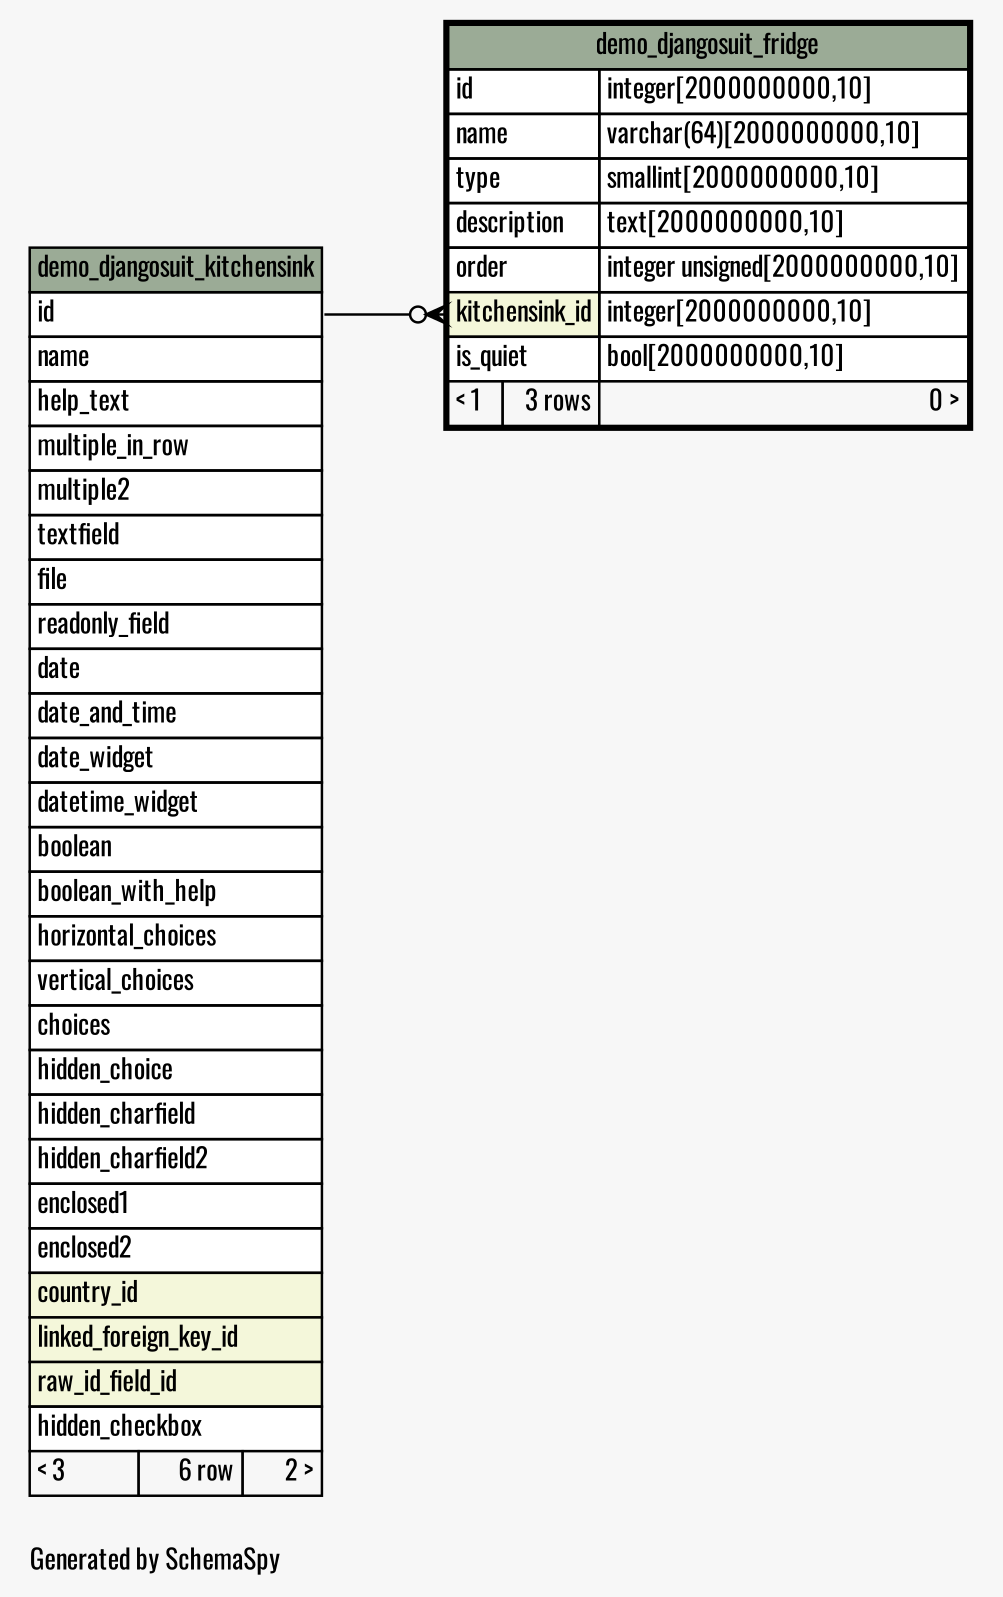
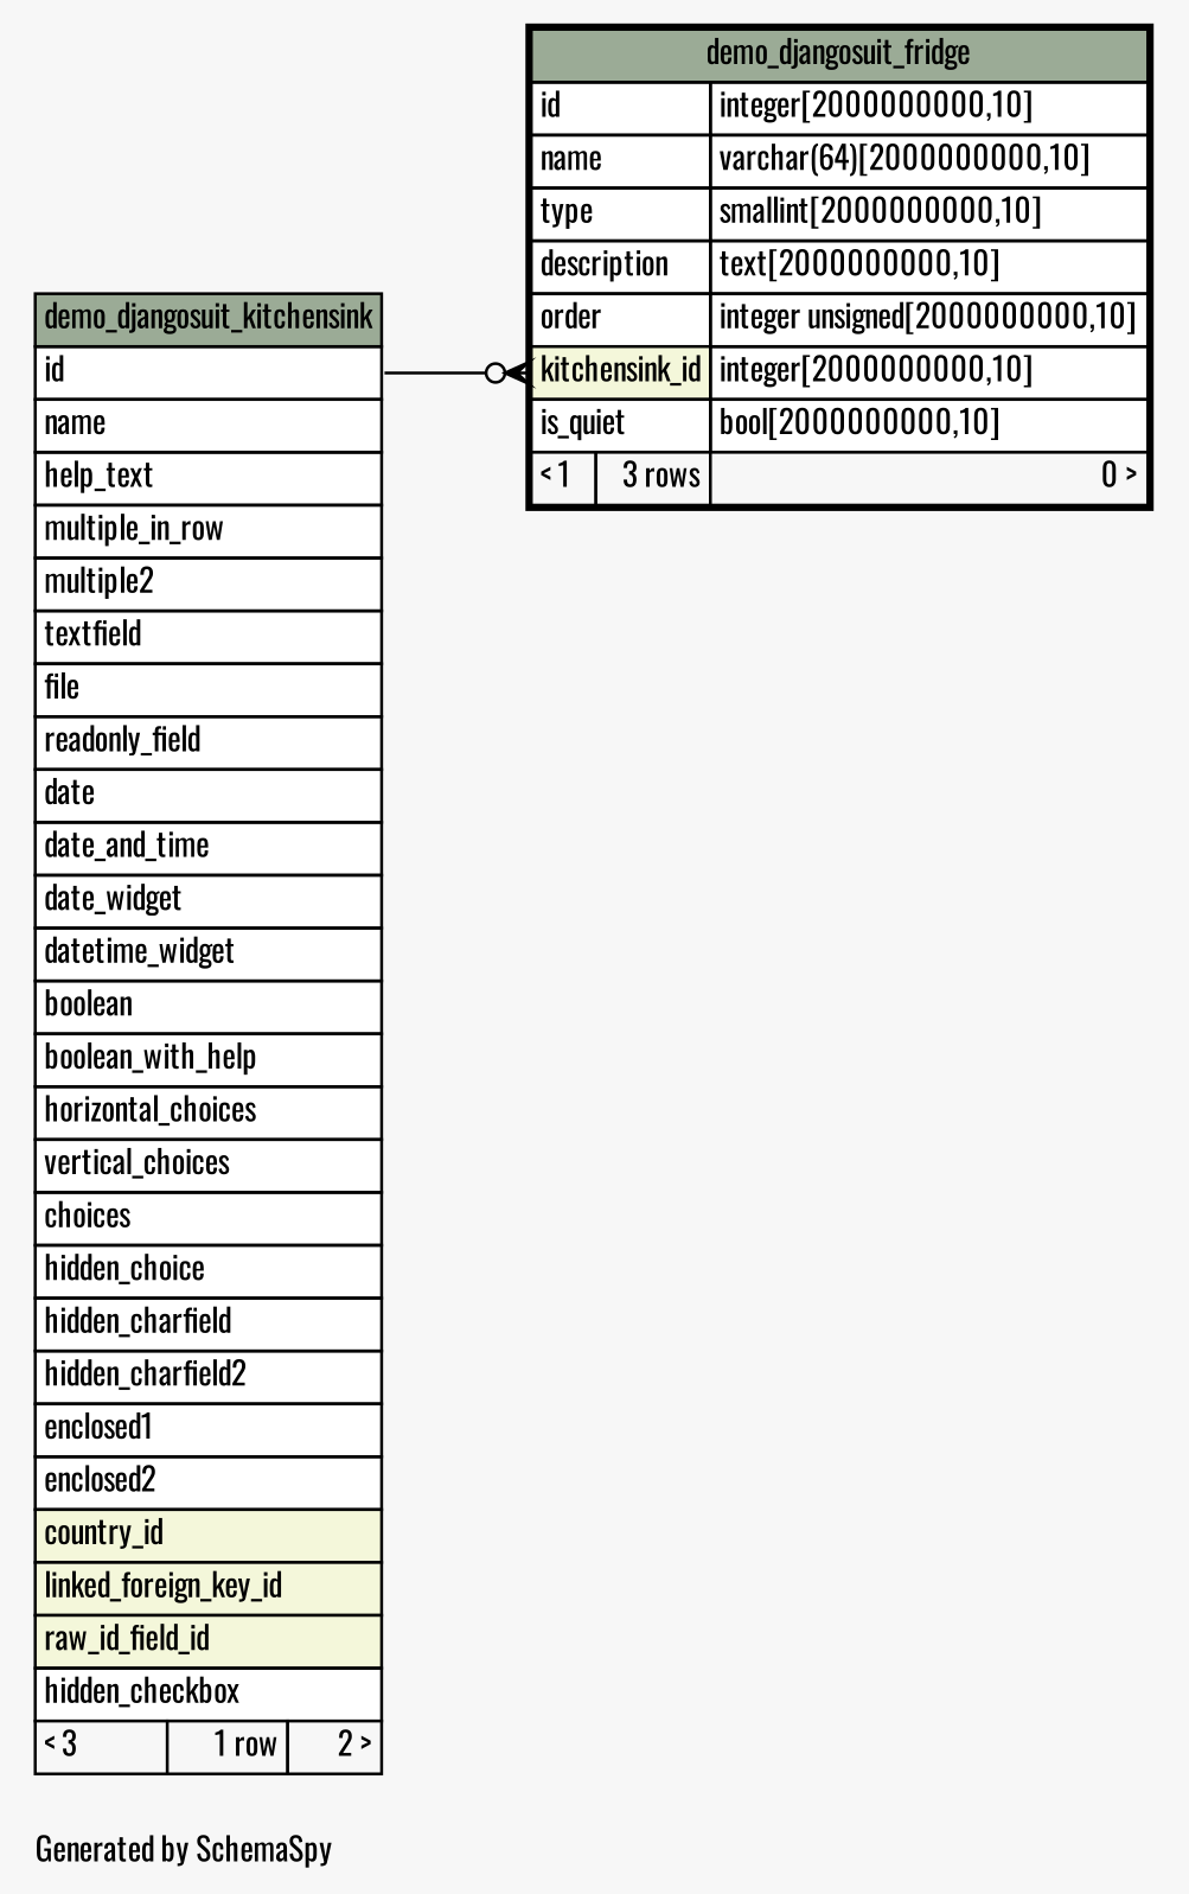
  digraph {
    bgcolor="#f7f7f7"
    fontname=Oswald
    fontsize=11
    label="\nGenerated by SchemaSpy"
    labeljust=l
    nodesep=0.18
    rankdir=RL
    ranksep=0.46
    node [fontname=Oswald fontsize=11 shape=plaintext]
    n1 [label=<     <TABLE BORDER="2" CELLBORDER="1" CELLSPACING="0" BGCOLOR="#ffffff">       <TR><TD COLSPAN="3" BGCOLOR="#9bab96" ALIGN="CENTER">demo_djangosuit_fridge</TD></TR>       <TR><TD PORT="id" COLSPAN="2" ALIGN="LEFT">id</TD><TD PORT="id.type" ALIGN="LEFT">integer[2000000000,10]</TD></TR>       <TR><TD PORT="name" COLSPAN="2" ALIGN="LEFT">name</TD><TD PORT="name.type" ALIGN="LEFT">varchar(64)[2000000000,10]</TD></TR>       <TR><TD PORT="type" COLSPAN="2" ALIGN="LEFT">type</TD><TD PORT="type.type" ALIGN="LEFT">smallint[2000000000,10]</TD></TR>       <TR><TD PORT="description" COLSPAN="2" ALIGN="LEFT">description</TD><TD PORT="description.type" ALIGN="LEFT">text[2000000000,10]</TD></TR>       <TR><TD PORT="order" COLSPAN="2" ALIGN="LEFT">order</TD><TD PORT="order.type" ALIGN="LEFT">integer unsigned[2000000000,10]</TD></TR>       <TR><TD PORT="kitchensink_id" COLSPAN="2" BGCOLOR="#f4f7da" ALIGN="LEFT">kitchensink_id</TD><TD PORT="kitchensink_id.type" ALIGN="LEFT">integer[2000000000,10]</TD></TR>       <TR><TD PORT="is_quiet" COLSPAN="2" ALIGN="LEFT">is_quiet</TD><TD PORT="is_quiet.type" ALIGN="LEFT">bool[2000000000,10]</TD></TR>       <TR><TD ALIGN="LEFT" BGCOLOR="#f7f7f7">&lt; 1</TD><TD ALIGN="RIGHT" BGCOLOR="#f7f7f7">3 rows</TD><TD ALIGN="RIGHT" BGCOLOR="#f7f7f7">0 &gt;</TD></TR>     </TABLE>>]
-   n2 [label=<     <TABLE BORDER="0" CELLBORDER="1" CELLSPACING="0" BGCOLOR="#ffffff">       <TR><TD COLSPAN="3" BGCOLOR="#9bab96" ALIGN="CENTER">demo_djangosuit_kitchensink</TD></TR>       <TR><TD PORT="id" COLSPAN="3" ALIGN="LEFT">id</TD></TR>       <TR><TD PORT="name" COLSPAN="3" ALIGN="LEFT">name</TD></TR>       <TR><TD PORT="help_text" COLSPAN="3" ALIGN="LEFT">help_text</TD></TR>       <TR><TD PORT="multiple_in_row" COLSPAN="3" ALIGN="LEFT">multiple_in_row</TD></TR>       <TR><TD PORT="multiple2" COLSPAN="3" ALIGN="LEFT">multiple2</TD></TR>       <TR><TD PORT="textfield" COLSPAN="3" ALIGN="LEFT">textfield</TD></TR>       <TR><TD PORT="file" COLSPAN="3" ALIGN="LEFT">file</TD></TR>       <TR><TD PORT="readonly_field" COLSPAN="3" ALIGN="LEFT">readonly_field</TD></TR>       <TR><TD PORT="date" COLSPAN="3" ALIGN="LEFT">date</TD></TR>       <TR><TD PORT="date_and_time" COLSPAN="3" ALIGN="LEFT">date_and_time</TD></TR>       <TR><TD PORT="date_widget" COLSPAN="3" ALIGN="LEFT">date_widget</TD></TR>       <TR><TD PORT="datetime_widget" COLSPAN="3" ALIGN="LEFT">datetime_widget</TD></TR>       <TR><TD PORT="boolean" COLSPAN="3" ALIGN="LEFT">boolean</TD></TR>       <TR><TD PORT="boolean_with_help" COLSPAN="3" ALIGN="LEFT">boolean_with_help</TD></TR>       <TR><TD PORT="horizontal_choices" COLSPAN="3" ALIGN="LEFT">horizontal_choices</TD></TR>       <TR><TD PORT="vertical_choices" COLSPAN="3" ALIGN="LEFT">vertical_choices</TD></TR>       <TR><TD PORT="choices" COLSPAN="3" ALIGN="LEFT">choices</TD></TR>       <TR><TD PORT="hidden_choice" COLSPAN="3" ALIGN="LEFT">hidden_choice</TD></TR>       <TR><TD PORT="hidden_charfield" COLSPAN="3" ALIGN="LEFT">hidden_charfield</TD></TR>       <TR><TD PORT="hidden_charfield2" COLSPAN="3" ALIGN="LEFT">hidden_charfield2</TD></TR>       <TR><TD PORT="enclosed1" COLSPAN="3" ALIGN="LEFT">enclosed1</TD></TR>       <TR><TD PORT="enclosed2" COLSPAN="3" ALIGN="LEFT">enclosed2</TD></TR>       <TR><TD PORT="country_id" COLSPAN="3" BGCOLOR="#f4f7da" ALIGN="LEFT">country_id</TD></TR>       <TR><TD PORT="linked_foreign_key_id" COLSPAN="3" BGCOLOR="#f4f7da" ALIGN="LEFT">linked_foreign_key_id</TD></TR>       <TR><TD PORT="raw_id_field_id" COLSPAN="3" BGCOLOR="#f4f7da" ALIGN="LEFT">raw_id_field_id</TD></TR>       <TR><TD PORT="hidden_checkbox" COLSPAN="3" ALIGN="LEFT">hidden_checkbox</TD></TR>       <TR><TD ALIGN="LEFT" BGCOLOR="#f7f7f7">&lt; 3</TD><TD ALIGN="RIGHT" BGCOLOR="#f7f7f7">6 row</TD><TD ALIGN="RIGHT" BGCOLOR="#f7f7f7">2 &gt;</TD></TR>     </TABLE>>]
+   n2 [label=<     <TABLE BORDER="0" CELLBORDER="1" CELLSPACING="0" BGCOLOR="#ffffff">       <TR><TD COLSPAN="3" BGCOLOR="#9bab96" ALIGN="CENTER">demo_djangosuit_kitchensink</TD></TR>       <TR><TD PORT="id" COLSPAN="3" ALIGN="LEFT">id</TD></TR>       <TR><TD PORT="name" COLSPAN="3" ALIGN="LEFT">name</TD></TR>       <TR><TD PORT="help_text" COLSPAN="3" ALIGN="LEFT">help_text</TD></TR>       <TR><TD PORT="multiple_in_row" COLSPAN="3" ALIGN="LEFT">multiple_in_row</TD></TR>       <TR><TD PORT="multiple2" COLSPAN="3" ALIGN="LEFT">multiple2</TD></TR>       <TR><TD PORT="textfield" COLSPAN="3" ALIGN="LEFT">textfield</TD></TR>       <TR><TD PORT="file" COLSPAN="3" ALIGN="LEFT">file</TD></TR>       <TR><TD PORT="readonly_field" COLSPAN="3" ALIGN="LEFT">readonly_field</TD></TR>       <TR><TD PORT="date" COLSPAN="3" ALIGN="LEFT">date</TD></TR>       <TR><TD PORT="date_and_time" COLSPAN="3" ALIGN="LEFT">date_and_time</TD></TR>       <TR><TD PORT="date_widget" COLSPAN="3" ALIGN="LEFT">date_widget</TD></TR>       <TR><TD PORT="datetime_widget" COLSPAN="3" ALIGN="LEFT">datetime_widget</TD></TR>       <TR><TD PORT="boolean" COLSPAN="3" ALIGN="LEFT">boolean</TD></TR>       <TR><TD PORT="boolean_with_help" COLSPAN="3" ALIGN="LEFT">boolean_with_help</TD></TR>       <TR><TD PORT="horizontal_choices" COLSPAN="3" ALIGN="LEFT">horizontal_choices</TD></TR>       <TR><TD PORT="vertical_choices" COLSPAN="3" ALIGN="LEFT">vertical_choices</TD></TR>       <TR><TD PORT="choices" COLSPAN="3" ALIGN="LEFT">choices</TD></TR>       <TR><TD PORT="hidden_choice" COLSPAN="3" ALIGN="LEFT">hidden_choice</TD></TR>       <TR><TD PORT="hidden_charfield" COLSPAN="3" ALIGN="LEFT">hidden_charfield</TD></TR>       <TR><TD PORT="hidden_charfield2" COLSPAN="3" ALIGN="LEFT">hidden_charfield2</TD></TR>       <TR><TD PORT="enclosed1" COLSPAN="3" ALIGN="LEFT">enclosed1</TD></TR>       <TR><TD PORT="enclosed2" COLSPAN="3" ALIGN="LEFT">enclosed2</TD></TR>       <TR><TD PORT="country_id" COLSPAN="3" BGCOLOR="#f4f7da" ALIGN="LEFT">country_id</TD></TR>       <TR><TD PORT="linked_foreign_key_id" COLSPAN="3" BGCOLOR="#f4f7da" ALIGN="LEFT">linked_foreign_key_id</TD></TR>       <TR><TD PORT="raw_id_field_id" COLSPAN="3" BGCOLOR="#f4f7da" ALIGN="LEFT">raw_id_field_id</TD></TR>       <TR><TD PORT="hidden_checkbox" COLSPAN="3" ALIGN="LEFT">hidden_checkbox</TD></TR>       <TR><TD ALIGN="LEFT" BGCOLOR="#f7f7f7">&lt; 3</TD><TD ALIGN="RIGHT" BGCOLOR="#f7f7f7">1 row</TD><TD ALIGN="RIGHT" BGCOLOR="#f7f7f7">2 &gt;</TD></TR>     </TABLE>>]
    n1 -> n2 [arrowhead=none arrowsize=0.8 arrowtail=crowodot dir=back headport="id:e" tailport="kitchensink_id:w" fontname=Oswald]
  }
